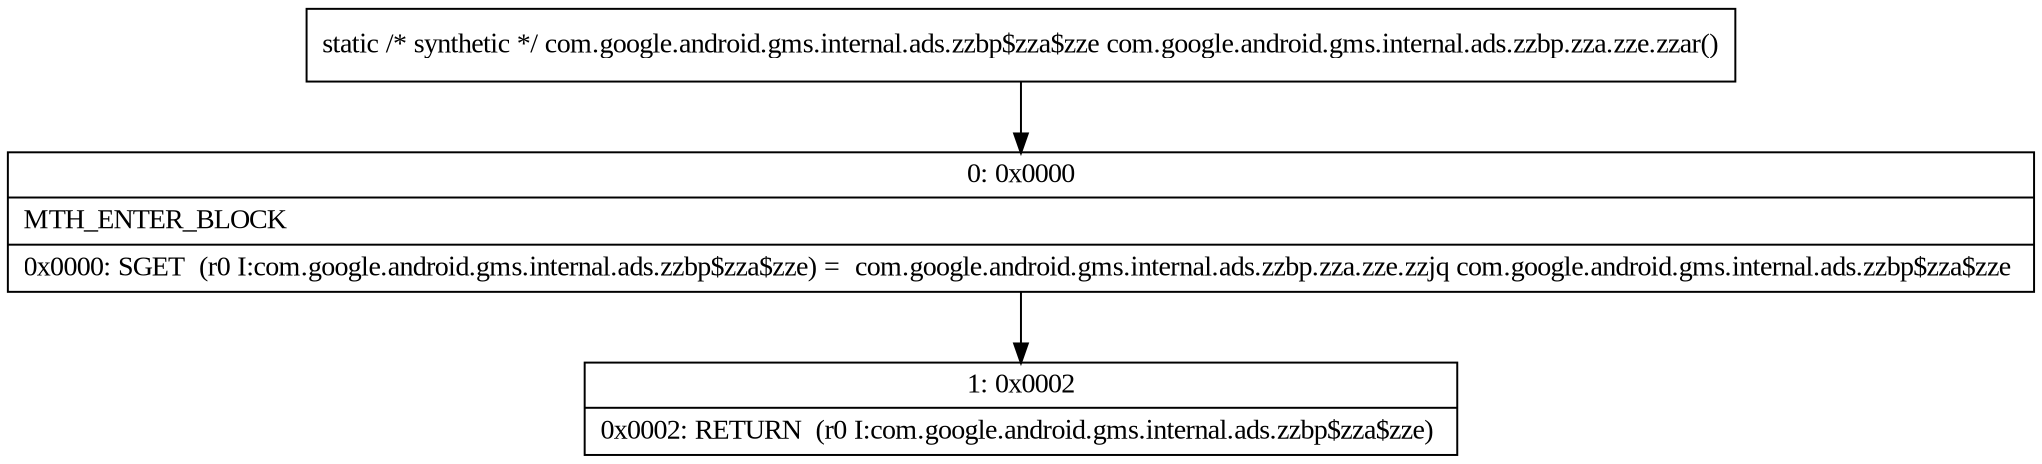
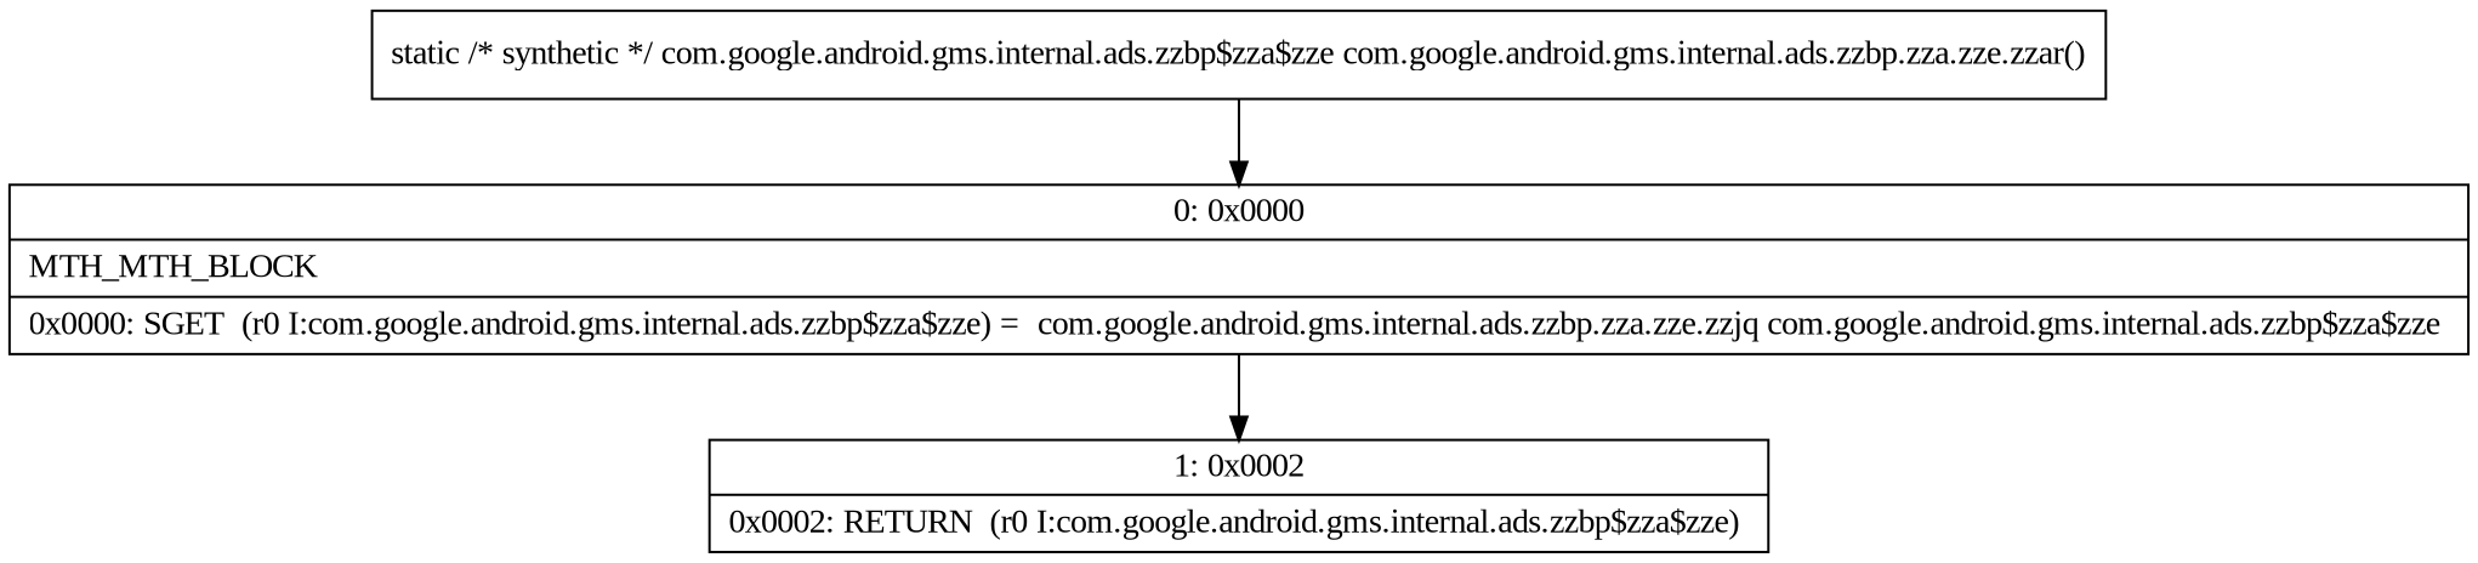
  digraph {
    fontname="Liberation Serif"
    node [shape=record fontname="Liberation Serif"]
    edge [fontname="Liberation Serif"]
-   n1 [label="{0\:\ 0x0000|MTH_ENTER_BLOCK\l|0x0000: SGET  (r0 I:com.google.android.gms.internal.ads.zzbp$zza$zze) =  com.google.android.gms.internal.ads.zzbp.zza.zze.zzjq com.google.android.gms.internal.ads.zzbp$zza$zze \l}"]
+   n1 [label="{0\:\ 0x0000|MTH_MTH_BLOCK\l|0x0000: SGET  (r0 I:com.google.android.gms.internal.ads.zzbp$zza$zze) =  com.google.android.gms.internal.ads.zzbp.zza.zze.zzjq com.google.android.gms.internal.ads.zzbp$zza$zze \l}"]
    n2 [label="{1\:\ 0x0002|0x0002: RETURN  (r0 I:com.google.android.gms.internal.ads.zzbp$zza$zze) \l}"]
    n3 [label="{static \/* synthetic *\/ com.google.android.gms.internal.ads.zzbp$zza$zze com.google.android.gms.internal.ads.zzbp.zza.zze.zzar() }"]
    n1 -> n2
    n3 -> n1
  }
